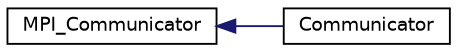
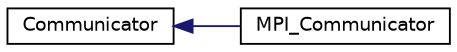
  digraph {
    rankdir=LR
    node [color=black fillcolor=white fontname=Helvetica fontsize=10 shape=record style=filled]
    n1 [height=0.2 label=Communicator width=0.4]
    n2 [height=0.2 label=MPI_Communicator width=0.4]
-   n2 -> n1 [color=midnightblue dir=back fontname=Helvetica fontsize=10 labelfontname=Helvetica labelfontsize=10 style=solid]
+   n1 -> n2 [color=midnightblue dir=back fontname=Helvetica fontsize=10 labelfontname=Helvetica labelfontsize=10 style=solid]
  }
